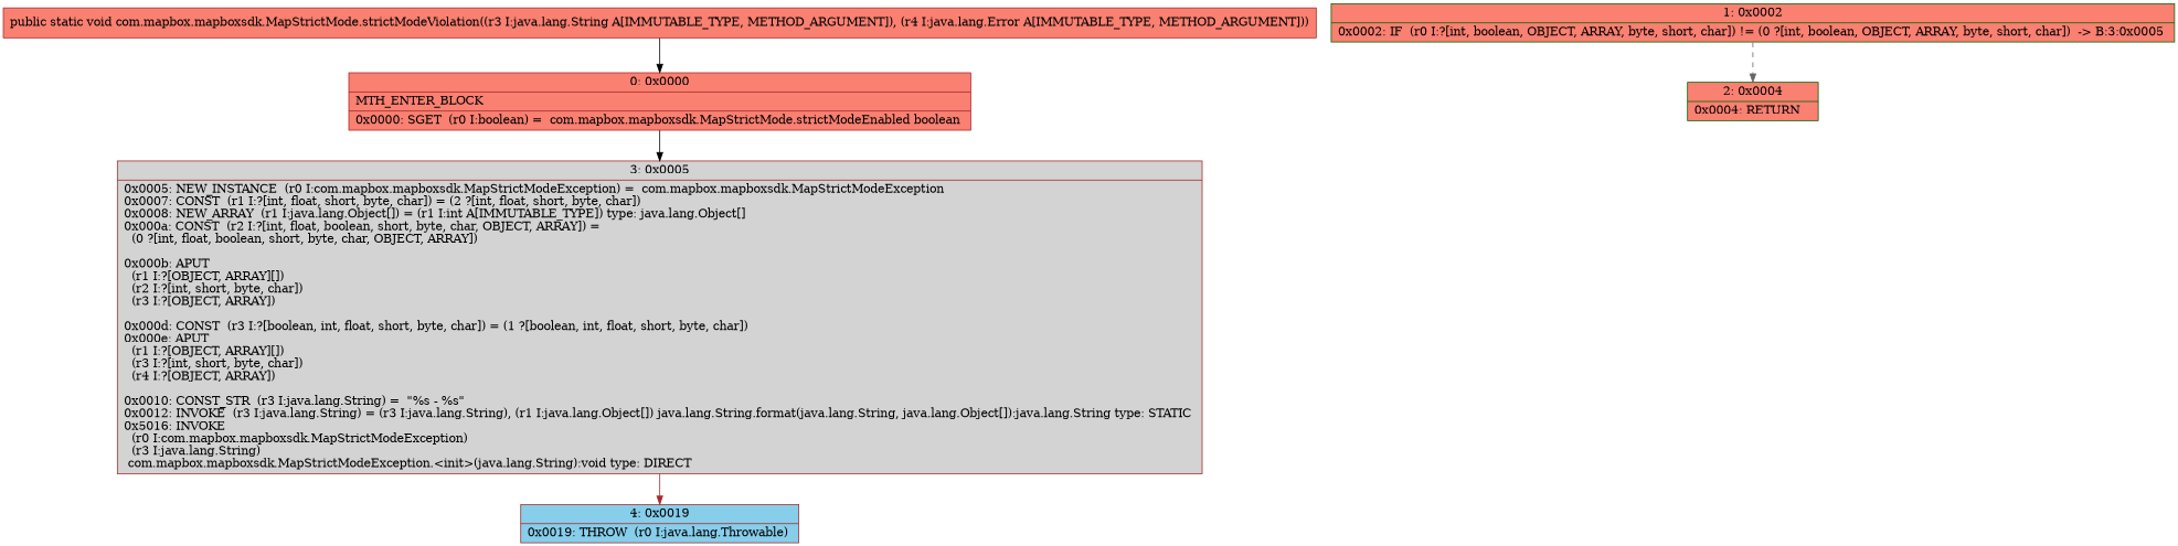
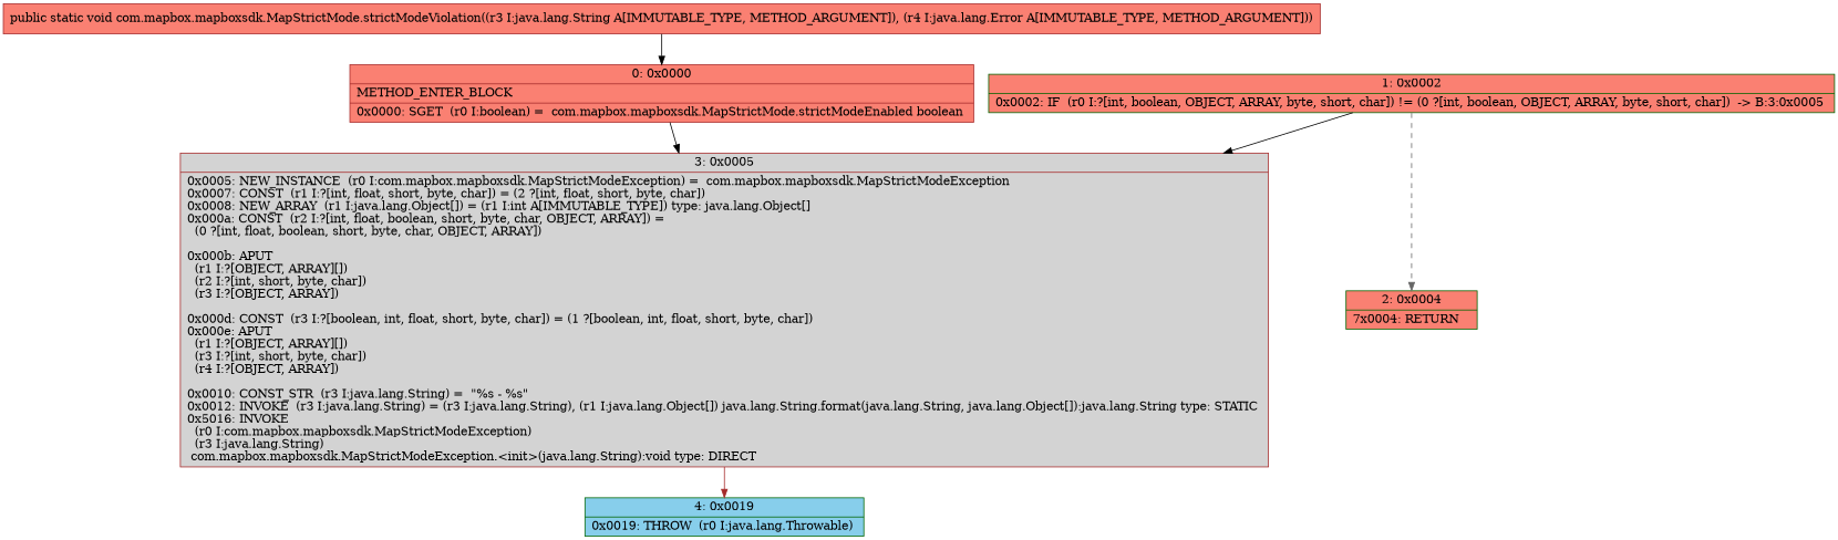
  digraph {
    node [color=brown fillcolor=salmon shape=record style=filled]
    edge [color=black]
-   n1 [label="{0\:\ 0x0000|MTH_ENTER_BLOCK\l|0x0000: SGET  (r0 I:boolean) =  com.mapbox.mapboxsdk.MapStrictMode.strictModeEnabled boolean \l}"]
+   n1 [label="{0\:\ 0x0000|METHOD_ENTER_BLOCK\l|0x0000: SGET  (r0 I:boolean) =  com.mapbox.mapboxsdk.MapStrictMode.strictModeEnabled boolean \l}"]
    n2 [fillcolor=lightgrey label="{3\:\ 0x0005|0x0005: NEW_INSTANCE  (r0 I:com.mapbox.mapboxsdk.MapStrictModeException) =  com.mapbox.mapboxsdk.MapStrictModeException \l0x0007: CONST  (r1 I:?[int, float, short, byte, char]) = (2 ?[int, float, short, byte, char]) \l0x0008: NEW_ARRAY  (r1 I:java.lang.Object[]) = (r1 I:int A[IMMUTABLE_TYPE]) type: java.lang.Object[] \l0x000a: CONST  (r2 I:?[int, float, boolean, short, byte, char, OBJECT, ARRAY]) = \l  (0 ?[int, float, boolean, short, byte, char, OBJECT, ARRAY])\l \l0x000b: APUT  \l  (r1 I:?[OBJECT, ARRAY][])\l  (r2 I:?[int, short, byte, char])\l  (r3 I:?[OBJECT, ARRAY])\l \l0x000d: CONST  (r3 I:?[boolean, int, float, short, byte, char]) = (1 ?[boolean, int, float, short, byte, char]) \l0x000e: APUT  \l  (r1 I:?[OBJECT, ARRAY][])\l  (r3 I:?[int, short, byte, char])\l  (r4 I:?[OBJECT, ARRAY])\l \l0x0010: CONST_STR  (r3 I:java.lang.String) =  \"%s \- %s\" \l0x0012: INVOKE  (r3 I:java.lang.String) = (r3 I:java.lang.String), (r1 I:java.lang.Object[]) java.lang.String.format(java.lang.String, java.lang.Object[]):java.lang.String type: STATIC \l0x5016: INVOKE  \l  (r0 I:com.mapbox.mapboxsdk.MapStrictModeException)\l  (r3 I:java.lang.String)\l com.mapbox.mapboxsdk.MapStrictModeException.\<init\>(java.lang.String):void type: DIRECT \l}"]
    n3 [color=darkgreen label="{1\:\ 0x0002|0x0002: IF  (r0 I:?[int, boolean, OBJECT, ARRAY, byte, short, char]) != (0 ?[int, boolean, OBJECT, ARRAY, byte, short, char])  \-\> B:3:0x0005 \l}"]
-   n4 [color=darkgreen label="{2\:\ 0x0004|0x0004: RETURN   \l}"]
-   n5 [fillcolor=skyblue label="{4\:\ 0x0019|0x0019: THROW  (r0 I:java.lang.Throwable) \l}"]
+   n4 [color=darkgreen label="{2\:\ 0x0004|7x0004: RETURN   \l}"]
+   n5 [color=darkgreen fillcolor=skyblue label="{4\:\ 0x0019|0x0019: THROW  (r0 I:java.lang.Throwable) \l}"]
    n6 [label="{public static void com.mapbox.mapboxsdk.MapStrictMode.strictModeViolation((r3 I:java.lang.String A[IMMUTABLE_TYPE, METHOD_ARGUMENT]), (r4 I:java.lang.Error A[IMMUTABLE_TYPE, METHOD_ARGUMENT])) }"]
    n1 -> n2
    n2 -> n5 [color=brown]
+   n3 -> n2
    n3 -> n4 [color=gray40 style=dashed]
    n6 -> n1
  }
